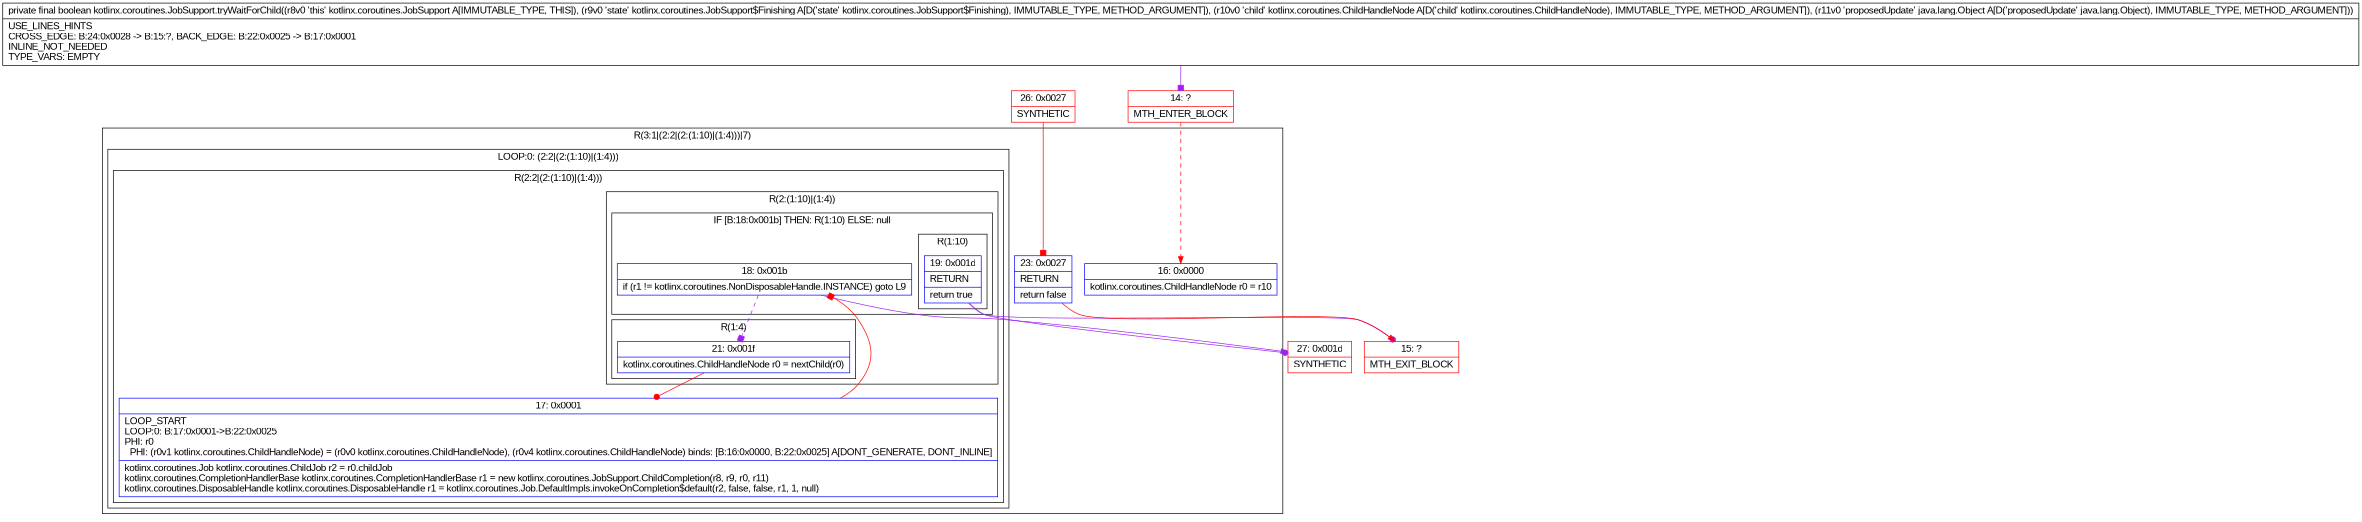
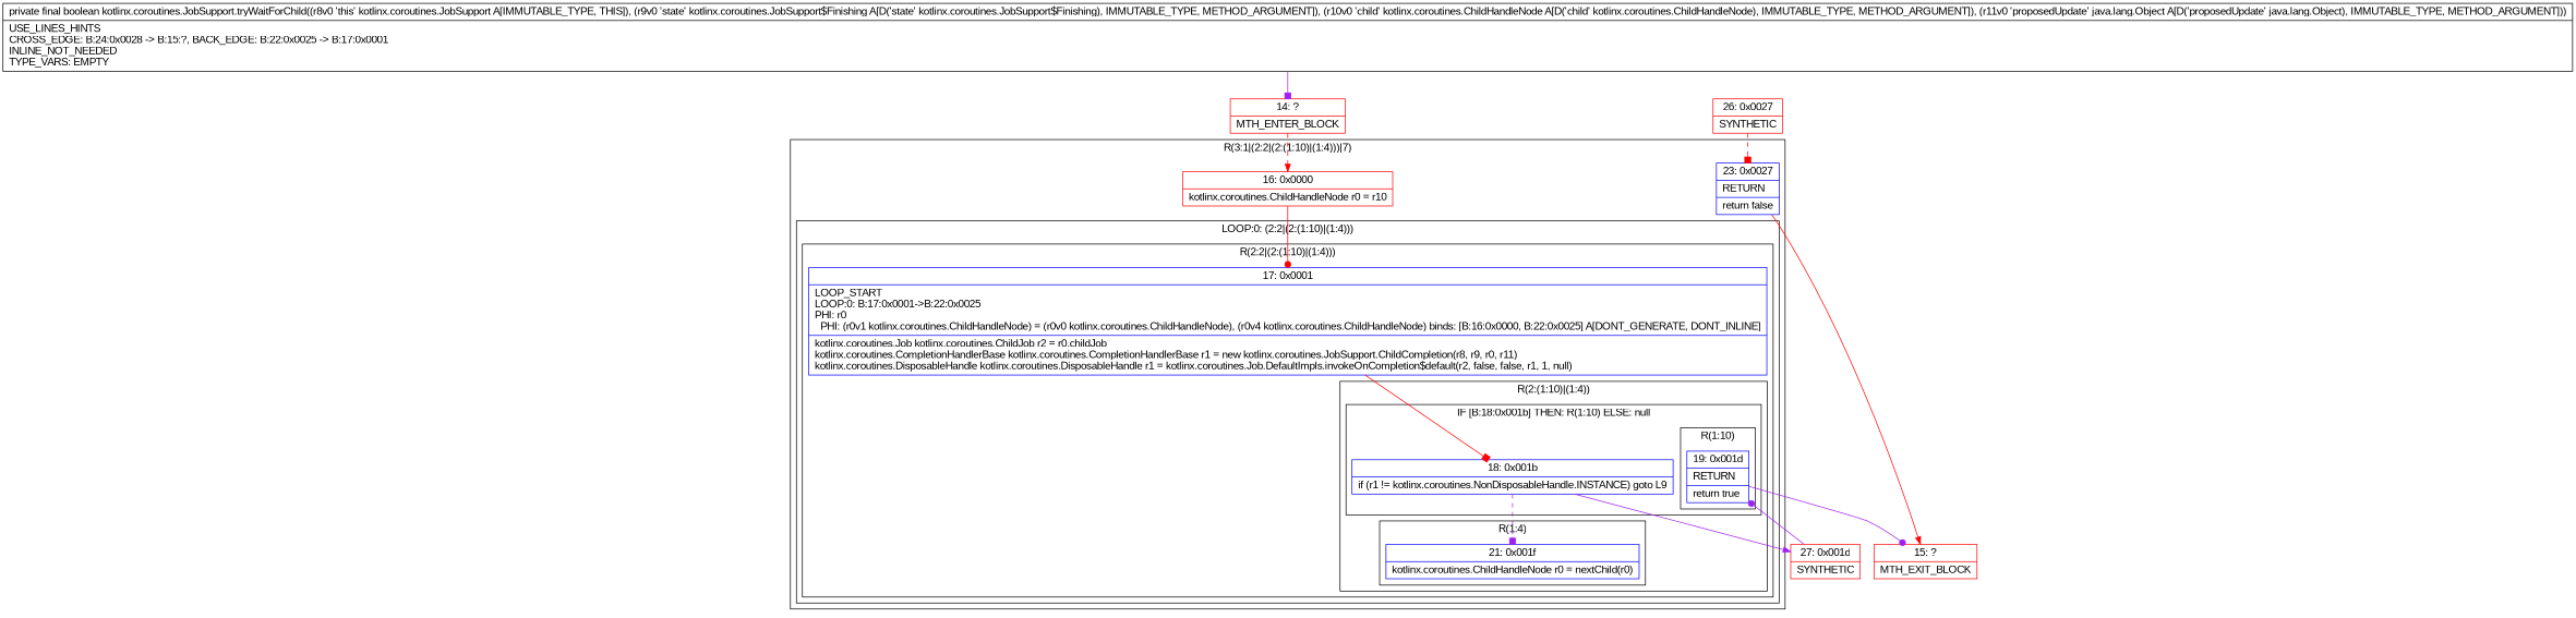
  digraph {
    fontname="Liberation Sans"
    node [color=blue fontname="Liberation Sans" shape=record]
    edge [arrowhead=box color=purple fontname="Liberation Sans"]
    n1 [label="{19\:\ 0x001d|RETURN\l|return true\l}"]
    n2 [label="{18\:\ 0x001b|if (r1 != kotlinx.coroutines.NonDisposableHandle.INSTANCE) goto L9\l}"]
    n3 [label="{21\:\ 0x001f|kotlinx.coroutines.ChildHandleNode r0 = nextChild(r0)\l}"]
    n4 [label="{17\:\ 0x0001|LOOP_START\lLOOP:0: B:17:0x0001\-\>B:22:0x0025\lPHI: r0 \l  PHI: (r0v1 kotlinx.coroutines.ChildHandleNode) = (r0v0 kotlinx.coroutines.ChildHandleNode), (r0v4 kotlinx.coroutines.ChildHandleNode) binds: [B:16:0x0000, B:22:0x0025] A[DONT_GENERATE, DONT_INLINE]\l|kotlinx.coroutines.Job kotlinx.coroutines.ChildJob r2 = r0.childJob\lkotlinx.coroutines.CompletionHandlerBase kotlinx.coroutines.CompletionHandlerBase r1 = new kotlinx.coroutines.JobSupport.ChildCompletion(r8, r9, r0, r11)\lkotlinx.coroutines.DisposableHandle kotlinx.coroutines.DisposableHandle r1 = kotlinx.coroutines.Job.DefaultImpls.invokeOnCompletion$default(r2, false, false, r1, 1, null)\l}"]
-   n5 [label="{16\:\ 0x0000|kotlinx.coroutines.ChildHandleNode r0 = r10\l}"]
+   n5 [color=red label="{16\:\ 0x0000|kotlinx.coroutines.ChildHandleNode r0 = r10\l}"]
    n6 [label="{23\:\ 0x0027|RETURN\l|return false\l}"]
    n7 [color=red label="{15\:\ ?|MTH_EXIT_BLOCK\l}"]
    n8 [color=red label="{27\:\ 0x001d|SYNTHETIC\l}"]
    n9 [color=red label="{26\:\ 0x0027|SYNTHETIC\l}"]
    n10 [color=red label="{14\:\ ?|MTH_ENTER_BLOCK\l}"]
    n11 [label="{private final boolean kotlinx.coroutines.JobSupport.tryWaitForChild((r8v0 'this' kotlinx.coroutines.JobSupport A[IMMUTABLE_TYPE, THIS]), (r9v0 'state' kotlinx.coroutines.JobSupport$Finishing A[D('state' kotlinx.coroutines.JobSupport$Finishing), IMMUTABLE_TYPE, METHOD_ARGUMENT]), (r10v0 'child' kotlinx.coroutines.ChildHandleNode A[D('child' kotlinx.coroutines.ChildHandleNode), IMMUTABLE_TYPE, METHOD_ARGUMENT]), (r11v0 'proposedUpdate' java.lang.Object A[D('proposedUpdate' java.lang.Object), IMMUTABLE_TYPE, METHOD_ARGUMENT]))  | USE_LINES_HINTS\lCROSS_EDGE: B:24:0x0028 \-\> B:15:?, BACK_EDGE: B:22:0x0025 \-\> B:17:0x0001\lINLINE_NOT_NEEDED\lTYPE_VARS: EMPTY\l}" color=""]
    subgraph cluster_1 {
      label="R(3:1|(2:2|(2:(1:10)|(1:4)))|7)"
      n5
      n6
      subgraph cluster_2 {
        label="LOOP:0: (2:2|(2:(1:10)|(1:4)))"
        subgraph cluster_3 {
          label="R(2:2|(2:(1:10)|(1:4)))"
          n4
          subgraph cluster_4 {
            label="R(2:(1:10)|(1:4))"
            subgraph cluster_5 {
              label="IF [B:18:0x001b] THEN: R(1:10) ELSE: null"
              n2
              subgraph cluster_6 {
                label="R(1:10)"
                n1
              }
            }
            subgraph cluster_7 {
              label="R(1:4)"
              n3
            }
          }
        }
      }
    }
    n1 -> n7 [arrowhead=dot]
    n2 -> n3 [style=dashed]
    n2 -> n8 [arrowhead=normal]
    n4 -> n2 [color=red]
-   n3 -> n4 [arrowhead=dot color=red]
+   n5 -> n4 [arrowhead=dot color=red]
    n6 -> n7 [arrowhead=normal color=red]
-   n1 -> n8 [arrowhead=dot]
-   n9 -> n6 [color=red]
+   n8 -> n1 [arrowhead=dot]
+   n9 -> n6 [color=red style=dashed]
    n10 -> n5 [arrowhead=normal color=red style=dashed]
    n11 -> n10
  }
